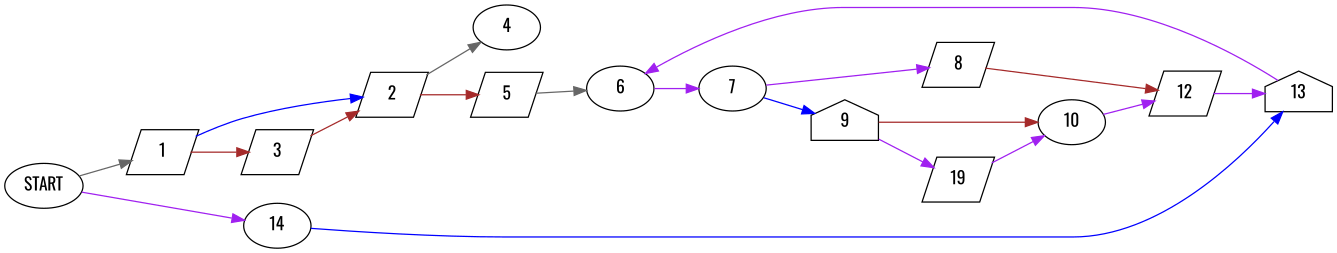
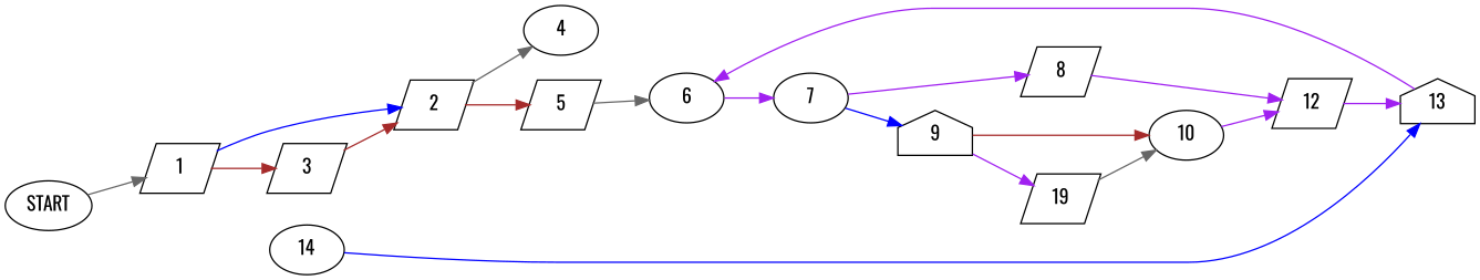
  digraph {
    fontname=Oswald
    rankdir=LR
    node [fontname=Oswald shape=parallelogram]
    edge [color=purple fontname=Oswald]
    n1 [label=START shape=ellipse]
    1
    14 [shape=ellipse]
    2
    3
    13 [shape=house]
    4 [shape=ellipse]
    5
    6 [shape=ellipse]
    7 [shape=ellipse]
    8
    9 [shape=house]
    12
    10 [shape=ellipse]
    n15 [label=19]
    n1 -> 1 [color=gray40]
-   n1 -> 14
    1 -> 2 [color=blue]
    1 -> 3 [color=brown]
    14 -> 13 [color=blue]
    2 -> 4 [color=gray40]
    2 -> 5 [color=brown]
    3 -> 2 [color=brown]
    13 -> 6
    5 -> 6 [color=gray40]
    6 -> 7
    7 -> 8
    7 -> 9 [color=blue]
-   8 -> 12 [color=brown]
+   8 -> 12
    9 -> 10 [color=brown]
    9 -> n15
    12 -> 13
    10 -> 12
-   n15 -> 10
+   n15 -> 10 [color=gray40]
  }
